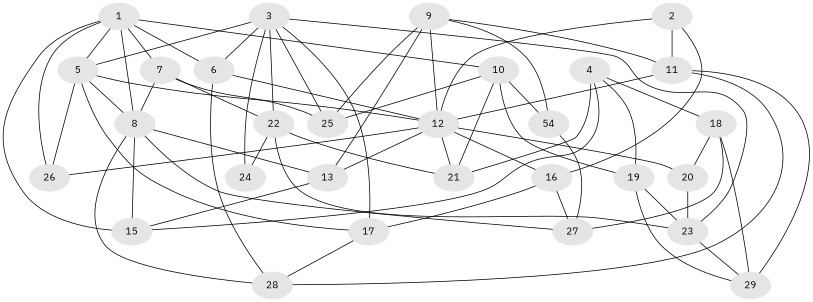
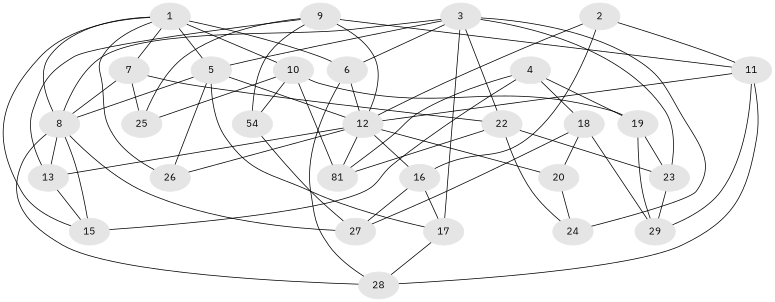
  graph {
    fontname="IBM Plex Sans"
    node [color=gray90 fontname="IBM Plex Sans" style=filled]
    edge [fontname="IBM Plex Sans" weight=1.0]
    1
    5
    6
    7
    8
    10
    15
    26
    12
    17
    28
    22
    25
    13
    27
    19
-   21
+   21 [label=81]
    n18 [label=54]
    2
    11
    16
    29
    20
    24
    3
    23
    4
    18
    9
    1 -- 5 [weight=2.0]
    1 -- 6
    1 -- 7
    1 -- 8 [weight=2.0]
    1 -- 10 [weight=2.0]
    1 -- 15
    1 -- 26
    5 -- 8 [weight=2.0]
    5 -- 26 [weight=2.0]
    5 -- 12
    5 -- 17
    6 -- 12
    6 -- 28
    7 -- 8
    7 -- 22
    7 -- 25
    8 -- 15 [weight=3.0]
    8 -- 28
    8 -- 13
    8 -- 27
    10 -- 25 [weight=2.0]
    10 -- 19
    10 -- 21
    10 -- n18 [weight=2.0]
    12 -- 26
    12 -- 13
    12 -- 21
    12 -- 16
    12 -- 20
    17 -- 28
    22 -- 21
    22 -- 24
    22 -- 23
    13 -- 15
    19 -- 29
    19 -- 23
    n18 -- 27
    2 -- 12
    2 -- 11
    2 -- 16
    11 -- 12 [weight=2.0]
    11 -- 28
    11 -- 29
    16 -- 17
    16 -- 27
-   20 -- 23
+   20 -- 24
    3 -- 5 [weight=2.0]
    3 -- 6 [weight=2.0]
-   3 -- 25
+   3 -- 8
    3 -- 17 [weight=3.0]
    3 -- 22
    3 -- 24 [weight=2.0]
    3 -- 23
    23 -- 29
    4 -- 15
    4 -- 19
    4 -- 21
    4 -- 18
    18 -- 27
    18 -- 29
    18 -- 20
    9 -- 12 [weight=2.0]
    9 -- 25
    9 -- 13
    9 -- n18
    9 -- 11
  }
